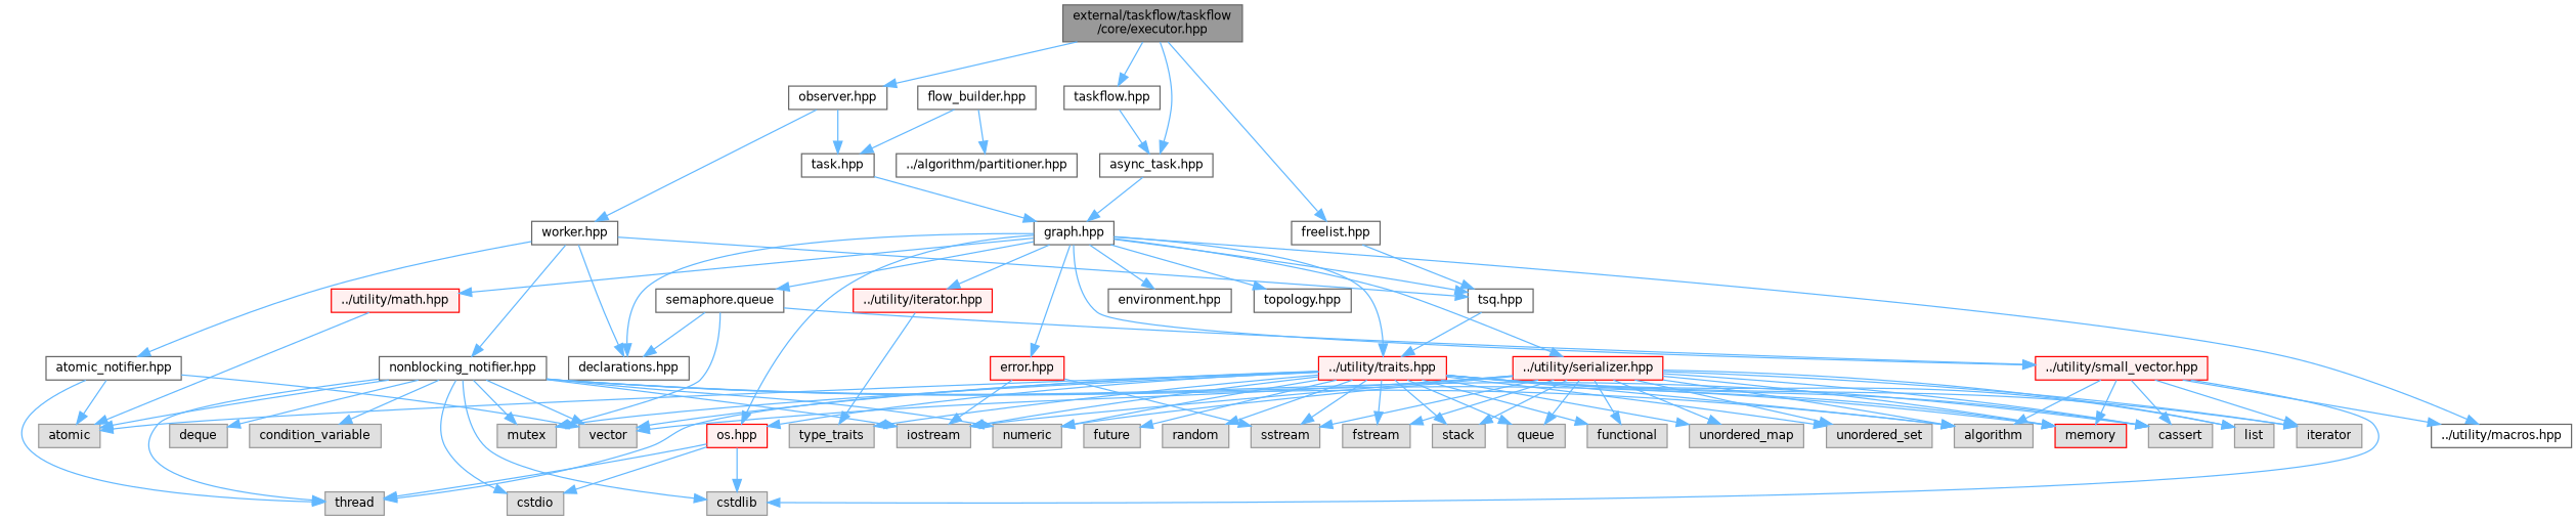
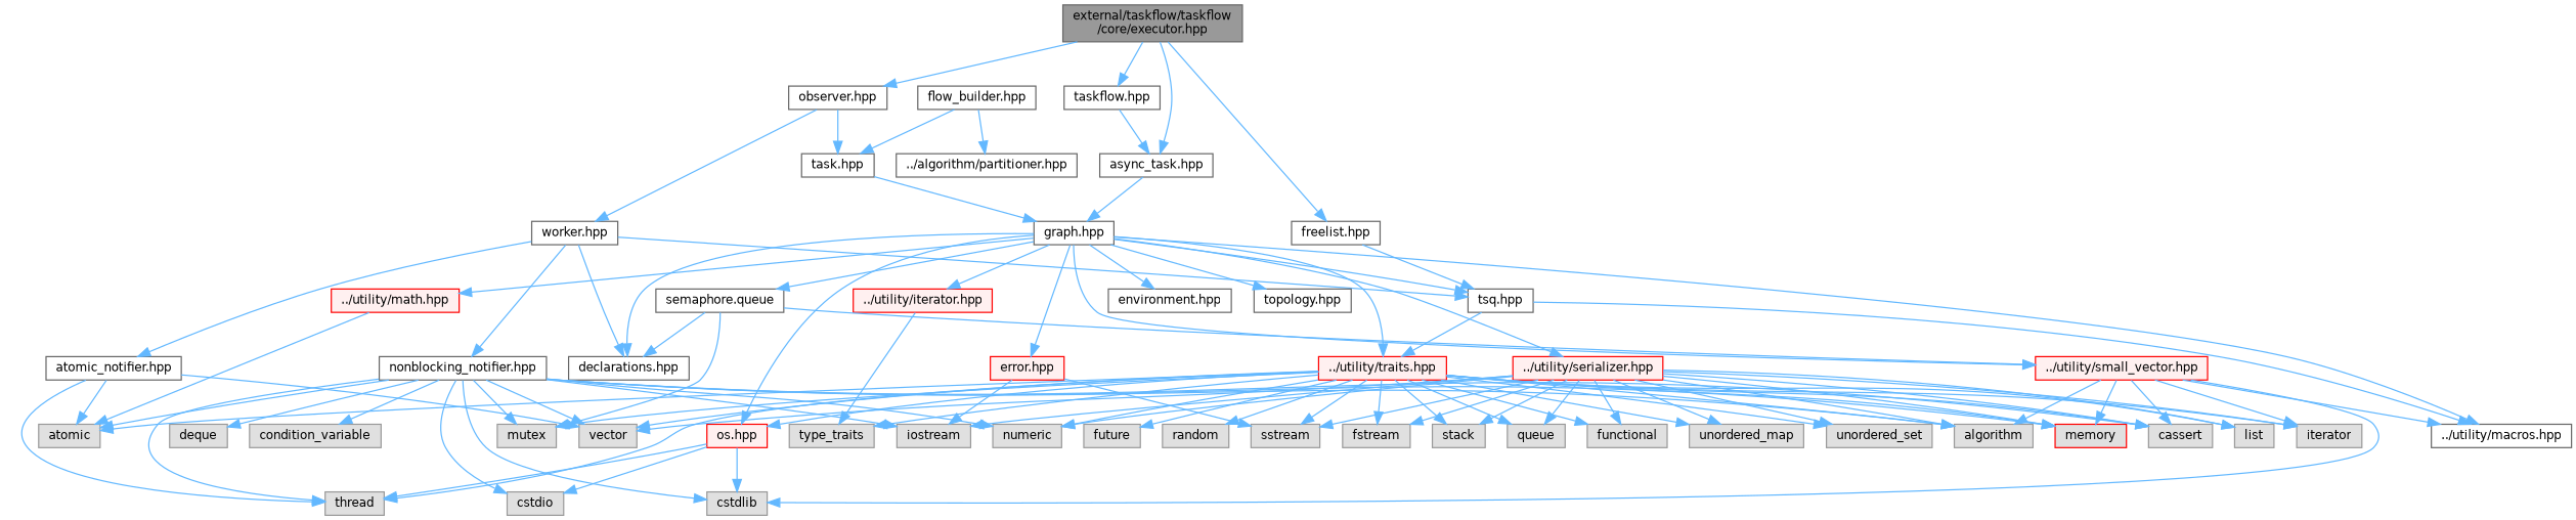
  digraph {
    node [color=grey60 fillcolor="#E0E0E0" fontname=Helvetica fontsize=10 shape=box style=filled]
    edge [color=steelblue1 fontname=Helvetica fontsize=10 labelfontname=Helvetica labelfontsize=10 style=solid]
    n1 [color=gray40 fillcolor=grey60 fontcolor=black height=0.2 label="external/taskflow/taskflow\l/core/executor.hpp" width=0.4]
    n2 [color=grey40 fillcolor=white height=0.2 label="observer.hpp" width=0.4]
    n3 [color=grey40 fillcolor=white height=0.2 label="taskflow.hpp" width=0.4]
    n4 [color=grey40 fillcolor=white height=0.2 label="async_task.hpp" width=0.4]
    n5 [color=grey40 fillcolor=white height=0.2 label="freelist.hpp" width=0.4]
    n6 [color=grey40 fillcolor=white height=0.2 label="task.hpp" width=0.4]
    n7 [color=grey40 fillcolor=white height=0.2 label="worker.hpp" width=0.4]
    n8 [color=grey40 fillcolor=white height=0.2 label="graph.hpp" width=0.4]
    n9 [color=grey40 fillcolor=white height=0.2 label="tsq.hpp" width=0.4]
    n10 [color=grey40 fillcolor=white height=0.2 label="declarations.hpp" width=0.4]
    n11 [color=grey40 fillcolor=white height=0.2 label="atomic_notifier.hpp" width=0.4]
    n12 [color=grey40 fillcolor=white height=0.2 label="nonblocking_notifier.hpp" width=0.4]
    n13 [color=grey40 fillcolor=white height=0.2 label="../utility/macros.hpp" width=0.4]
    n14 [color=red fillcolor="#FFF0F0" height=0.2 label="../utility/traits.hpp" width=0.4]
    n15 [color=red fillcolor="#FFF0F0" height=0.2 label="os.hpp" width=0.4]
    n16 [color=red fillcolor="#FFF0F0" height=0.2 label="../utility/iterator.hpp" width=0.4]
    n17 [color=red fillcolor="#FFF0F0" height=0.2 label="../utility/math.hpp" width=0.4]
    n18 [color=red fillcolor="#FFF0F0" height=0.2 label="../utility/small_vector.hpp" width=0.4]
    n19 [color=red fillcolor="#FFF0F0" height=0.2 label="../utility/serializer.hpp" width=0.4]
    n20 [color=red fillcolor="#FFF0F0" height=0.2 label="error.hpp" width=0.4]
    n21 [color=grey40 fillcolor=white height=0.2 label="semaphore.queue" width=0.4]
    n22 [color=grey40 fillcolor=white height=0.2 label="environment.hpp" width=0.4]
    n23 [color=grey40 fillcolor=white height=0.2 label="topology.hpp" width=0.4]
    n24 [height=0.2 label=type_traits width=0.4]
    n25 [height=0.2 label=iterator width=0.4]
    n26 [height=0.2 label=iostream width=0.4]
    n27 [height=0.2 label=fstream width=0.4]
    n28 [height=0.2 label=mutex width=0.4]
    n29 [height=0.2 label=stack width=0.4]
    n30 [height=0.2 label=queue width=0.4]
    n31 [height=0.2 label=vector width=0.4]
    n32 [height=0.2 label=algorithm width=0.4]
    n33 [color=red height=0.2 label=memory width=0.4]
    n34 [height=0.2 label=atomic width=0.4]
    n35 [height=0.2 label=thread width=0.4]
    n36 [height=0.2 label=future width=0.4]
    n37 [height=0.2 label=functional width=0.4]
    n38 [height=0.2 label=unordered_map width=0.4]
    n39 [height=0.2 label=unordered_set width=0.4]
    n40 [height=0.2 label=sstream width=0.4]
    n41 [height=0.2 label=list width=0.4]
    n42 [height=0.2 label=numeric width=0.4]
    n43 [height=0.2 label=random width=0.4]
    n44 [height=0.2 label=cassert width=0.4]
    n45 [height=0.2 label=cstdlib width=0.4]
    n46 [height=0.2 label=cstdio width=0.4]
    n47 [height=0.2 label=deque width=0.4]
    n48 [height=0.2 label=condition_variable width=0.4]
    n49 [color=grey40 fillcolor=white height=0.2 label="flow_builder.hpp" width=0.4]
    n50 [color=grey40 fillcolor=white height=0.2 label="../algorithm/partitioner.hpp" width=0.4]
    n1 -> n2
    n1 -> n3
    n1 -> n4
    n1 -> n5
    n2 -> n6
    n2 -> n7
    n3 -> n4
    n4 -> n8
    n5 -> n9
    n6 -> n8
    n7 -> n9
    n7 -> n10
    n7 -> n11
    n7 -> n12
    n8 -> n9
    n8 -> n10
    n8 -> n13
    n8 -> n14
    n8 -> n15
    n8 -> n16
    n8 -> n17
    n8 -> n18
    n8 -> n19
    n8 -> n20
    n8 -> n21
    n8 -> n22
    n8 -> n23
+   n9 -> n13
    n9 -> n14
    n11 -> n31
    n11 -> n34
    n11 -> n35
    n12 -> n26
    n12 -> n28
    n12 -> n31
    n12 -> n32
    n12 -> n33
    n12 -> n34
    n12 -> n35
    n12 -> n42
    n12 -> n44
    n12 -> n45
    n12 -> n46
    n12 -> n47
    n12 -> n48
    n14 -> n15
    n14 -> n24
    n14 -> n25
-   n14 -> n26
    n14 -> n27
    n14 -> n28
    n14 -> n29
    n14 -> n30
    n14 -> n31
    n14 -> n32
    n14 -> n33
    n14 -> n34
    n14 -> n35
    n14 -> n36
    n14 -> n37
    n14 -> n38
    n14 -> n39
    n14 -> n40
    n14 -> n41
    n14 -> n42
    n14 -> n43
    n14 -> n44
    n15 -> n35
    n15 -> n45
    n15 -> n46
    n16 -> n24
    n17 -> n34
    n18 -> n13
    n18 -> n25
    n18 -> n32
    n18 -> n33
    n18 -> n44
    n18 -> n45
    n19 -> n25
    n19 -> n26
    n19 -> n27
    n19 -> n29
    n19 -> n30
    n19 -> n31
    n19 -> n32
    n19 -> n33
    n19 -> n37
    n19 -> n38
    n19 -> n39
    n19 -> n40
    n19 -> n41
    n19 -> n42
    n19 -> n44
    n20 -> n26
    n20 -> n40
    n21 -> n10
    n21 -> n18
    n21 -> n28
    n49 -> n6
    n49 -> n50
  }
